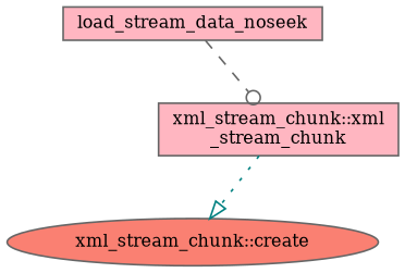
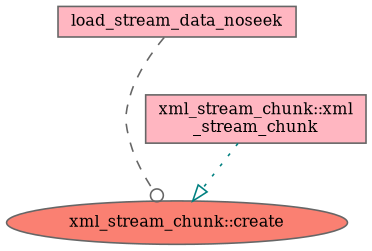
  digraph {
    fontname="DejaVu Serif"
    rankdir=TB
    node [color=grey40 fillcolor=lightpink fontname="DejaVu Serif" fontsize=10 shape=box style=filled]
    edge [fontname="DejaVu Serif" fontsize=10 labelfontname=Helvetica labelfontsize=10]
    n1 [color=gray40 fontcolor=black height=0.2 label=load_stream_data_noseek width=0.4]
    n2 [fillcolor=salmon height=0.2 label="xml_stream_chunk::create" shape=ellipse width=0.4]
    n3 [height=0.2 label="xml_stream_chunk::xml\l_stream_chunk" width=0.4]
-   n1 -> n3 [arrowhead=odot color=gray40 style=dashed]
+   n1 -> n2 [arrowhead=odot color=gray40 style=dashed]
    n3 -> n2 [arrowhead=onormal color=teal style=dotted]
  }
